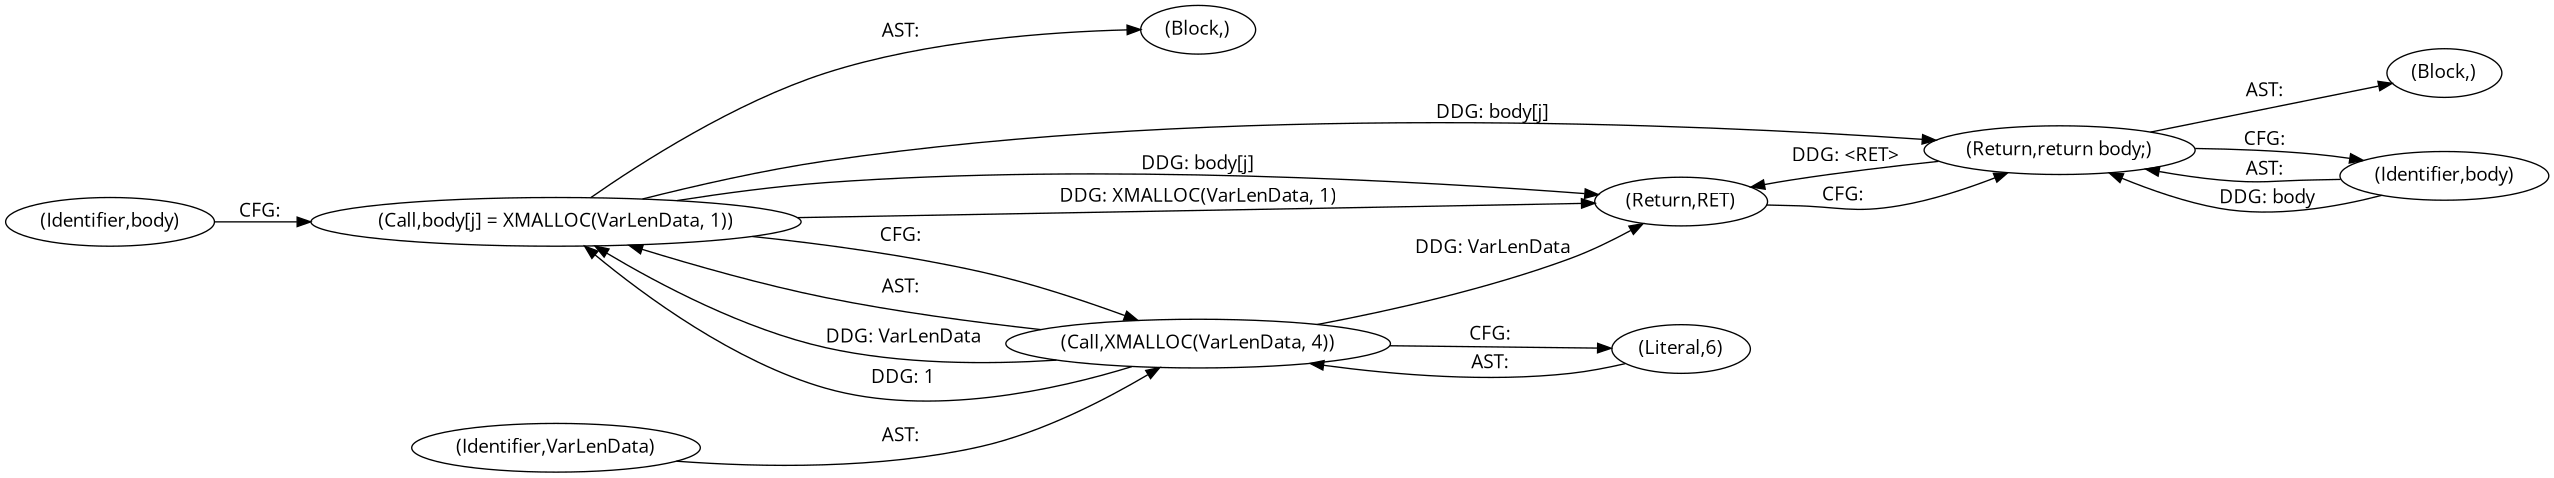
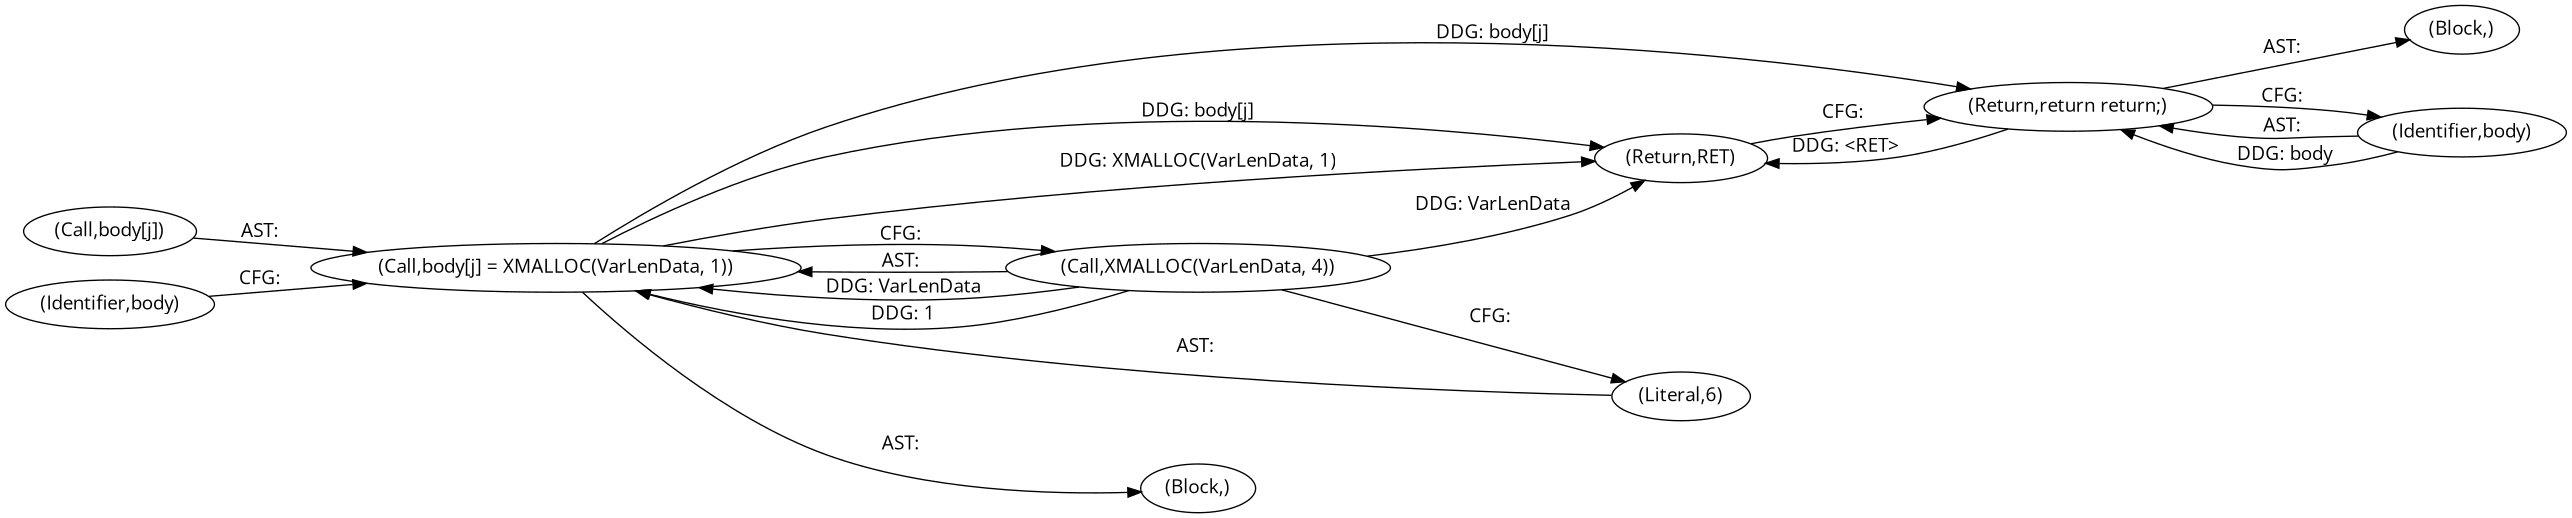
  digraph {
    fontname="Open Sans"
    rankdir=LR
    node [fontname="Open Sans"]
    edge [fontname="Open Sans"]
    n1 [label="(Call,body[j] = XMALLOC(VarLenData, 1))"]
    n2 [label="(Call,XMALLOC(VarLenData, 4))"]
-   n3 [label="(Return,return body;)"]
+   n3 [label="(Return,return return;)"]
    n4 [label="(Return,RET)"]
    n5 [label="(Block,)"]
    n6 [label="(Literal,6)"]
    n7 [label="(Block,)"]
    n8 [label="(Identifier,body)"]
+   n9 [label="(Call,body[j])"]
    n10 [label="(Identifier,body)"]
-   n11 [label="(Identifier,VarLenData)"]
    n1 -> n2 [label="CFG: "]
    n1 -> n3 [label="DDG: body[j]"]
    n1 -> n4 [label="DDG: body[j]"]
    n1 -> n4 [label="DDG: XMALLOC(VarLenData, 1)"]
    n1 -> n5 [label="AST: "]
    n2 -> n1 [label="AST: "]
    n2 -> n1 [label="DDG: VarLenData"]
    n2 -> n1 [label="DDG: 1"]
    n2 -> n4 [label="DDG: VarLenData"]
    n2 -> n6 [label="CFG: "]
    n3 -> n4 [label="DDG: <RET>"]
    n3 -> n7 [label="AST: "]
    n3 -> n8 [label="CFG: "]
    n4 -> n3 [label="CFG: "]
-   n6 -> n2 [label="AST: "]
+   n6 -> n1 [label="AST: "]
    n8 -> n3 [label="AST: "]
    n8 -> n3 [label="DDG: body"]
+   n9 -> n1 [label="AST: "]
    n10 -> n1 [label="CFG: "]
-   n11 -> n2 [label="AST: "]
  }
